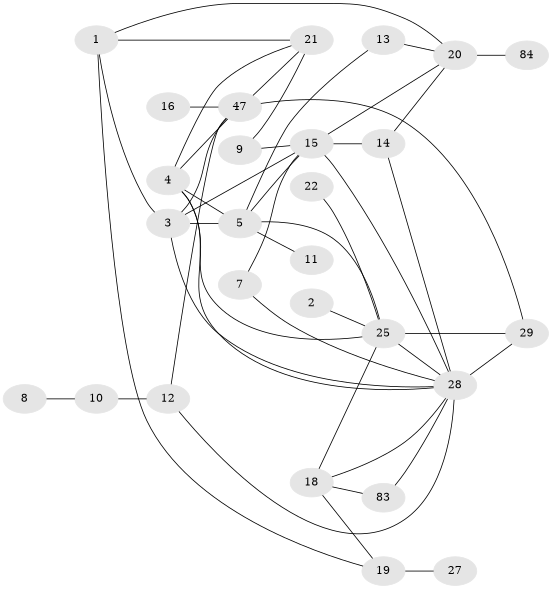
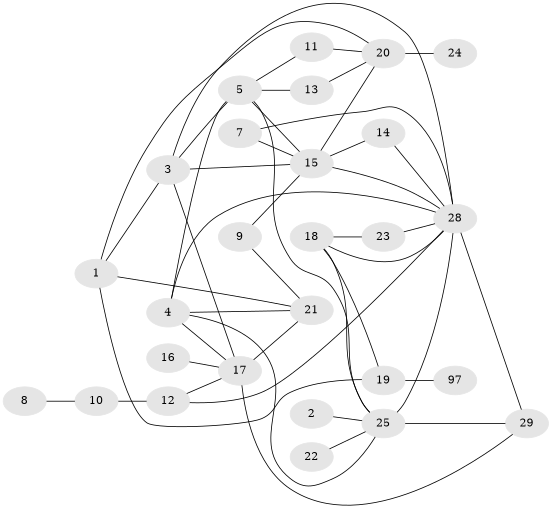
  graph {
    rankdir=LR
    node [color=gray90 style=filled]
    edge [weight=1.0]
    1
    3
    19
    20
    21
    5
    15
-   17 [label=47]
+   17
    28
-   27
-   24 [label=84]
+   27 [label=97]
+   24
    2
    25
-   23 [label=83]
+   23
    29
    11
    13
    14
    4
    7
    8
    10
    12
    9
    18
    16
    22
    1 -- 3
    1 -- 19
    1 -- 20
    1 -- 21 [weight=2.0]
    3 -- 5
    3 -- 15
    3 -- 17
    3 -- 28
    19 -- 27
    20 -- 24
    5 -- 15
    5 -- 25
    5 -- 11
    5 -- 13
    15 -- 20
    15 -- 28 [weight=2.0]
    15 -- 14
    17 -- 21
    17 -- 29
    28 -- 29
    2 -- 25
    25 -- 28
    25 -- 29 [weight=2.0]
    23 -- 28 [weight=2.0]
    13 -- 20
-   14 -- 20
+   11 -- 20
    14 -- 28
    4 -- 21
    4 -- 5
    4 -- 17
    4 -- 28
    4 -- 25 [weight=2.0]
    7 -- 15
    7 -- 28
    8 -- 10
    10 -- 12
    12 -- 17
    12 -- 28
    9 -- 21
    9 -- 15
    18 -- 19
    18 -- 28
    18 -- 25
    18 -- 23
    16 -- 17
    22 -- 25
  }
